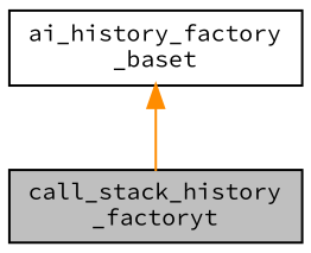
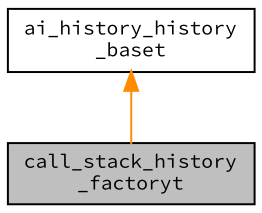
  digraph {
    fontname="Source Code Pro"
    node [color=black fontname="Source Code Pro" fontsize=10 shape=record]
    n1 [fillcolor=grey75 fontcolor=black height=0.2 label="call_stack_history\l_factoryt" style=filled width=0.4]
-   n2 [height=0.2 label="ai_history_factory\l_baset" width=0.4]
+   n2 [height=0.2 label="ai_history_history\l_baset" width=0.4]
    n2 -> n1 [color=darkorange dir=back fontname="Source Code Pro" fontsize=10 labelfontname=Helvetica labelfontsize=10 style=solid]
  }
